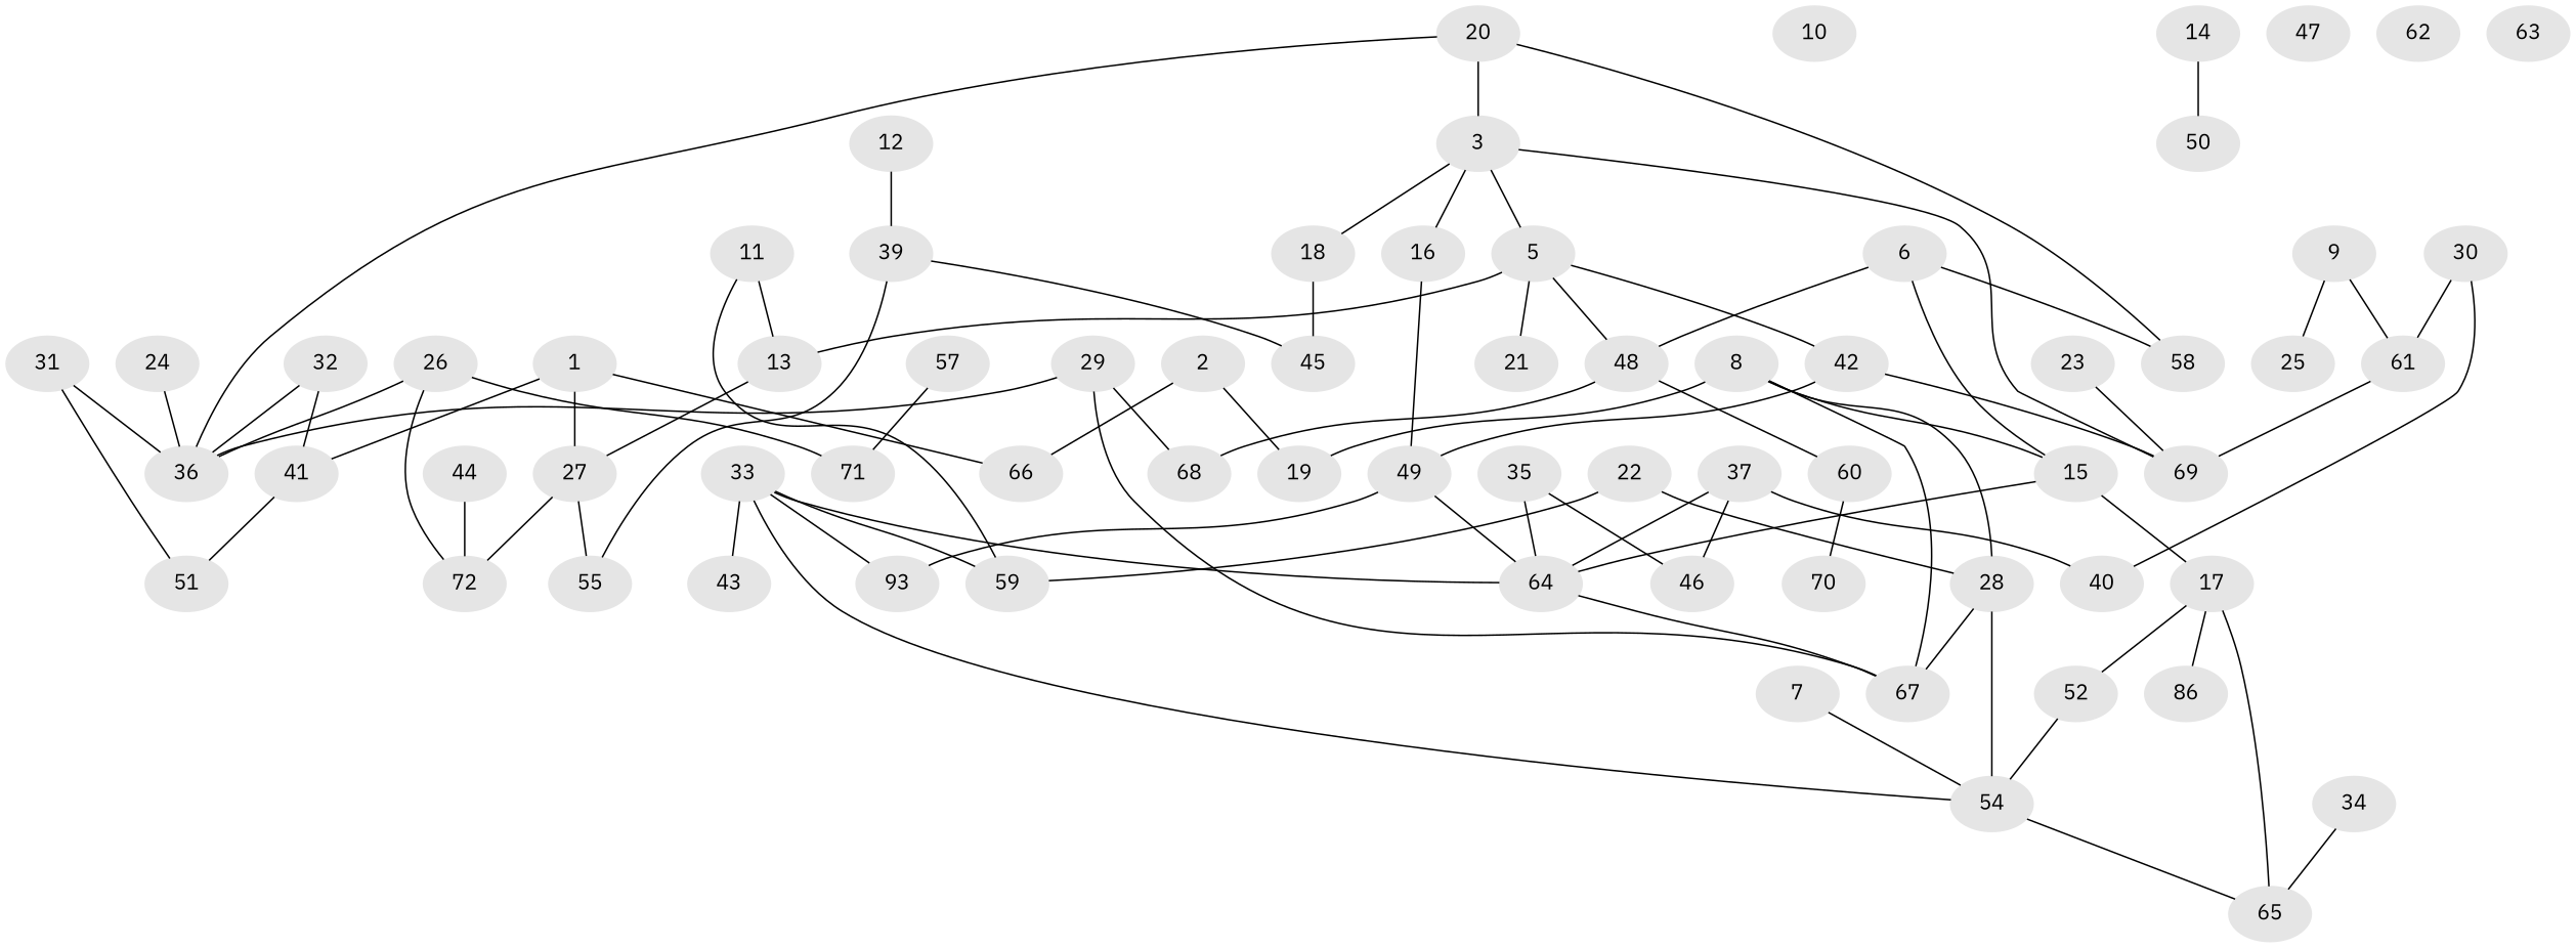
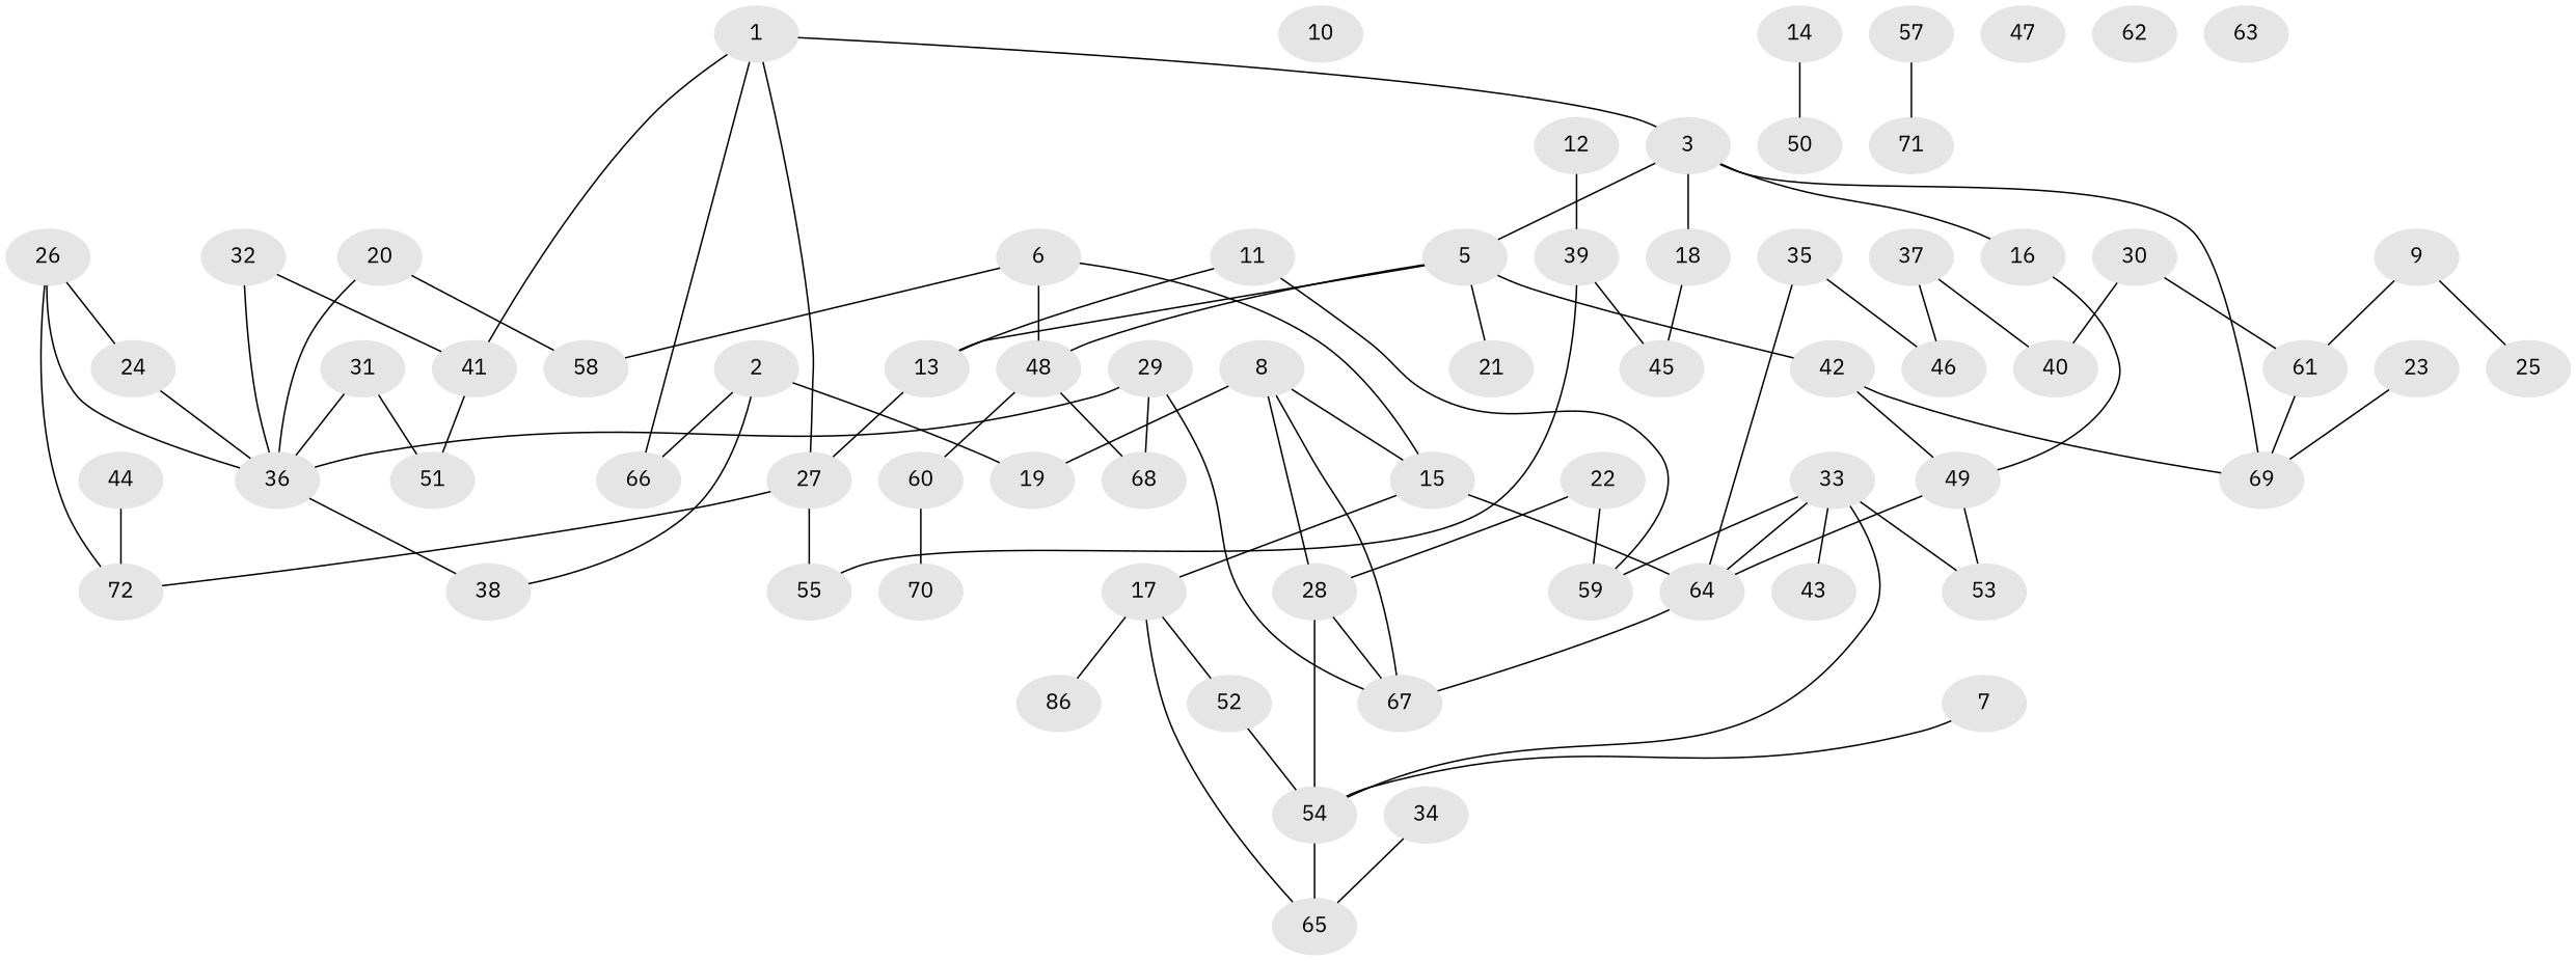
  graph {
    fontname="IBM Plex Sans"
    node [color=gray90 fontname="IBM Plex Sans" style=filled]
    edge [fontname="IBM Plex Sans"]
    1
    3
    27
    41
    66
    5
    16
    18
    69
    72
    55
    51
    2
    19
+   38
    13
    21
    42
    48
    49
    45
    54
    65
    68
    60
    6
    15
    58
    17
    64
    7
    8
    28
    67
    9
    25
    61
    10
    11
    59
    12
    39
    14
    50
    52
    n46 [label=86]
-   53 [label=93]
+   53
    20
    36
    22
    23
    24
    26
    71
    29
    30
    40
    31
    32
    33
    43
    34
    35
    46
    37
    44
    47
    70
    57
    62
    63
-   20 -- 3
+   1 -- 3
    1 -- 27
    1 -- 41
    1 -- 66
    3 -- 5
    3 -- 16
    3 -- 18
    3 -- 69
    27 -- 72
    27 -- 55
    41 -- 51
    5 -- 13
    5 -- 21
    5 -- 42
    5 -- 48
    16 -- 49
    18 -- 45
    2 -- 66
    2 -- 19
+   2 -- 38
    13 -- 27
    42 -- 69
    42 -- 49
    48 -- 68
    48 -- 60
    49 -- 64
    49 -- 53
    54 -- 65
    60 -- 70
    6 -- 48
    6 -- 15
    6 -- 58
    15 -- 17
    15 -- 64
    17 -- 65
    17 -- 52
    17 -- n46
    64 -- 67
    7 -- 54
    8 -- 19
    8 -- 15
    8 -- 28
    8 -- 67
    28 -- 54
    28 -- 67
    9 -- 25
    9 -- 61
    61 -- 69
    11 -- 13
    11 -- 59
    12 -- 39
    39 -- 55
    39 -- 45
    14 -- 50
    52 -- 54
    20 -- 58
    20 -- 36
+   36 -- 38
    22 -- 28
    22 -- 59
    23 -- 69
    24 -- 36
    26 -- 72
    26 -- 36
-   26 -- 71
+   26 -- 24
    29 -- 68
    29 -- 67
    29 -- 36
    30 -- 61
    30 -- 40
    31 -- 51
    31 -- 36
    32 -- 41
    32 -- 36
    33 -- 54
    33 -- 64
    33 -- 59
    33 -- 53
    33 -- 43
    34 -- 65
    35 -- 64
    35 -- 46
-   37 -- 64
    37 -- 40
    37 -- 46
    44 -- 72
    57 -- 71
  }
